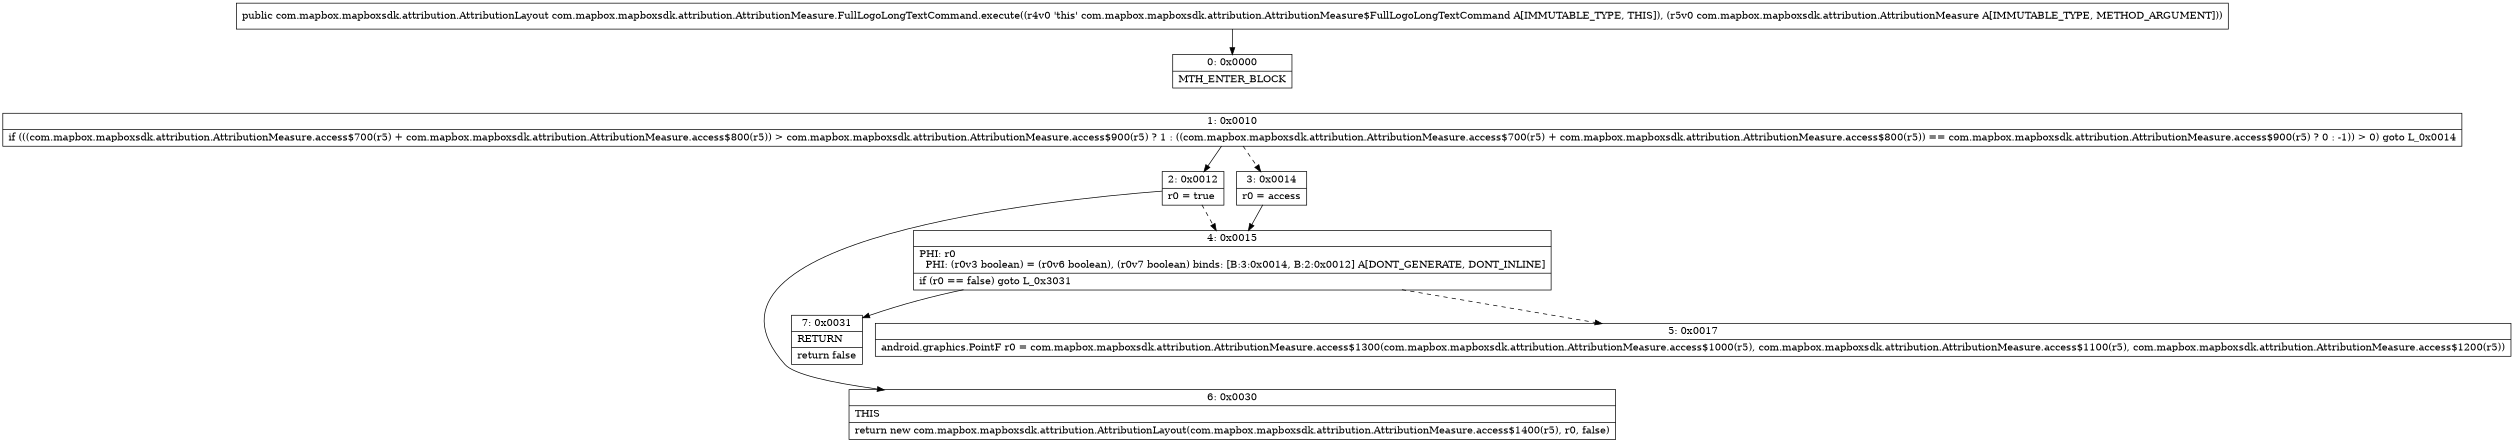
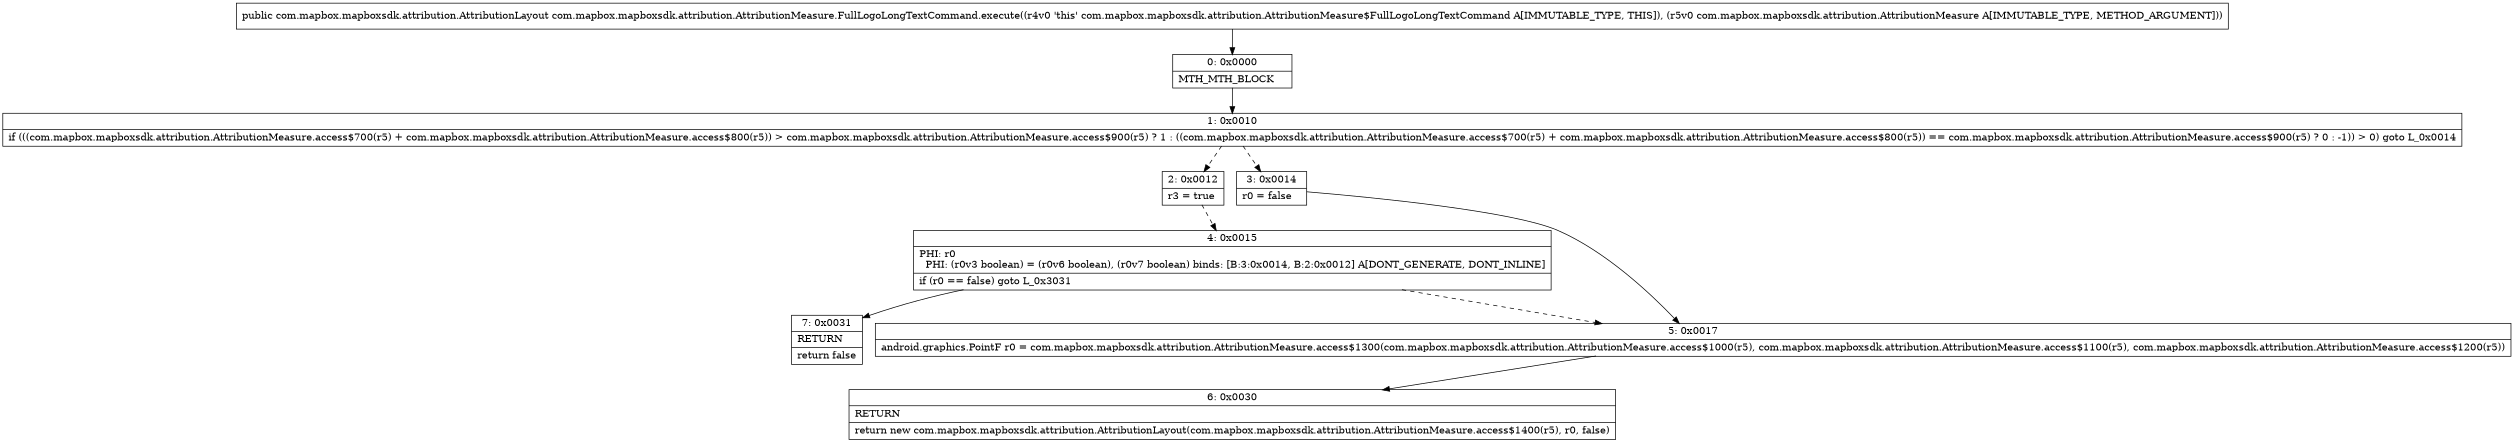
  digraph {
    node [shape=record]
-   n1 [label="{0\:\ 0x0000|MTH_ENTER_BLOCK\l}"]
+   n1 [label="{0\:\ 0x0000|MTH_MTH_BLOCK\l}"]
    n2 [label="{1\:\ 0x0010|if (((com.mapbox.mapboxsdk.attribution.AttributionMeasure.access$700(r5) + com.mapbox.mapboxsdk.attribution.AttributionMeasure.access$800(r5)) \> com.mapbox.mapboxsdk.attribution.AttributionMeasure.access$900(r5) ? 1 : ((com.mapbox.mapboxsdk.attribution.AttributionMeasure.access$700(r5) + com.mapbox.mapboxsdk.attribution.AttributionMeasure.access$800(r5)) == com.mapbox.mapboxsdk.attribution.AttributionMeasure.access$900(r5) ? 0 : \-1)) \> 0) goto L_0x0014\l}"]
-   n3 [label="{2\:\ 0x0012|r0 = true\l}"]
-   n4 [label="{3\:\ 0x0014|r0 = access\l}"]
+   n3 [label="{2\:\ 0x0012|r3 = true\l}"]
+   n4 [label="{3\:\ 0x0014|r0 = false\l}"]
    n5 [label="{4\:\ 0x0015|PHI: r0 \l  PHI: (r0v3 boolean) = (r0v6 boolean), (r0v7 boolean) binds: [B:3:0x0014, B:2:0x0012] A[DONT_GENERATE, DONT_INLINE]\l|if (r0 == false) goto L_0x3031\l}"]
    n6 [label="{5\:\ 0x0017|android.graphics.PointF r0 = com.mapbox.mapboxsdk.attribution.AttributionMeasure.access$1300(com.mapbox.mapboxsdk.attribution.AttributionMeasure.access$1000(r5), com.mapbox.mapboxsdk.attribution.AttributionMeasure.access$1100(r5), com.mapbox.mapboxsdk.attribution.AttributionMeasure.access$1200(r5))\l}"]
    n7 [label="{7\:\ 0x0031|RETURN\l|return false\l}"]
-   n8 [label="{6\:\ 0x0030|THIS\l|return new com.mapbox.mapboxsdk.attribution.AttributionLayout(com.mapbox.mapboxsdk.attribution.AttributionMeasure.access$1400(r5), r0, false)\l}"]
+   n8 [label="{6\:\ 0x0030|RETURN\l|return new com.mapbox.mapboxsdk.attribution.AttributionLayout(com.mapbox.mapboxsdk.attribution.AttributionMeasure.access$1400(r5), r0, false)\l}"]
    n9 [label="{public com.mapbox.mapboxsdk.attribution.AttributionLayout com.mapbox.mapboxsdk.attribution.AttributionMeasure.FullLogoLongTextCommand.execute((r4v0 'this' com.mapbox.mapboxsdk.attribution.AttributionMeasure$FullLogoLongTextCommand A[IMMUTABLE_TYPE, THIS]), (r5v0 com.mapbox.mapboxsdk.attribution.AttributionMeasure A[IMMUTABLE_TYPE, METHOD_ARGUMENT])) }"]
-   n2 -> n3 [style=solid]
+   n1 -> n2
+   n2 -> n3 [style=dashed]
    n2 -> n4 [style=dashed]
    n3 -> n5 [style=dashed]
-   n4 -> n5
+   n4 -> n6
    n5 -> n6 [style=dashed]
    n5 -> n7
-   n3 -> n8
+   n6 -> n8
    n9 -> n1
  }
